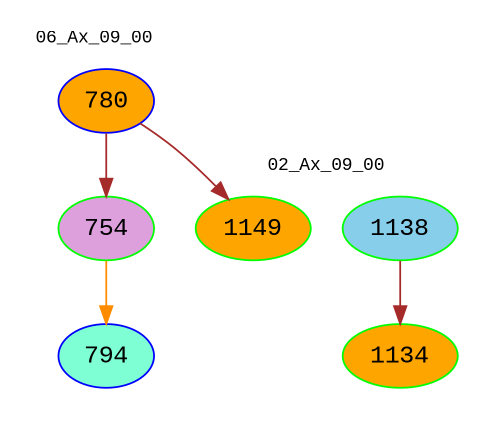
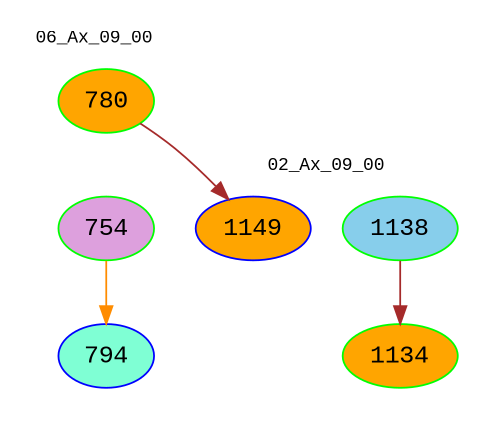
  digraph {
    fontname="Liberation Mono"
    node [color=green fillcolor=orange fontname="Liberation Mono" style=filled]
    edge [color=brown fontname="Liberation Mono"]
    n1 [fillcolor=skyblue label=1138]
    n2 [label=1134]
-   n3 [label=1149]
-   n4 [color=blue label=780]
+   n3 [color=blue label=1149]
+   n4 [label=780]
    n5 [fillcolor=plum label=754]
    n6 [color=blue fillcolor=aquamarine label=794]
    subgraph cluster_1 {
      color=white
      fontsize=10
      label="02_Ax_09_00"
      n1
      n2
      n3
    }
    subgraph cluster_2 {
      color=white
      fontsize=10
      label="06_Ax_09_00"
      n4
      n5
      n6
    }
    n1 -> n2
    n4 -> n3
-   n4 -> n5
    n5 -> n6 [color=darkorange]
  }
